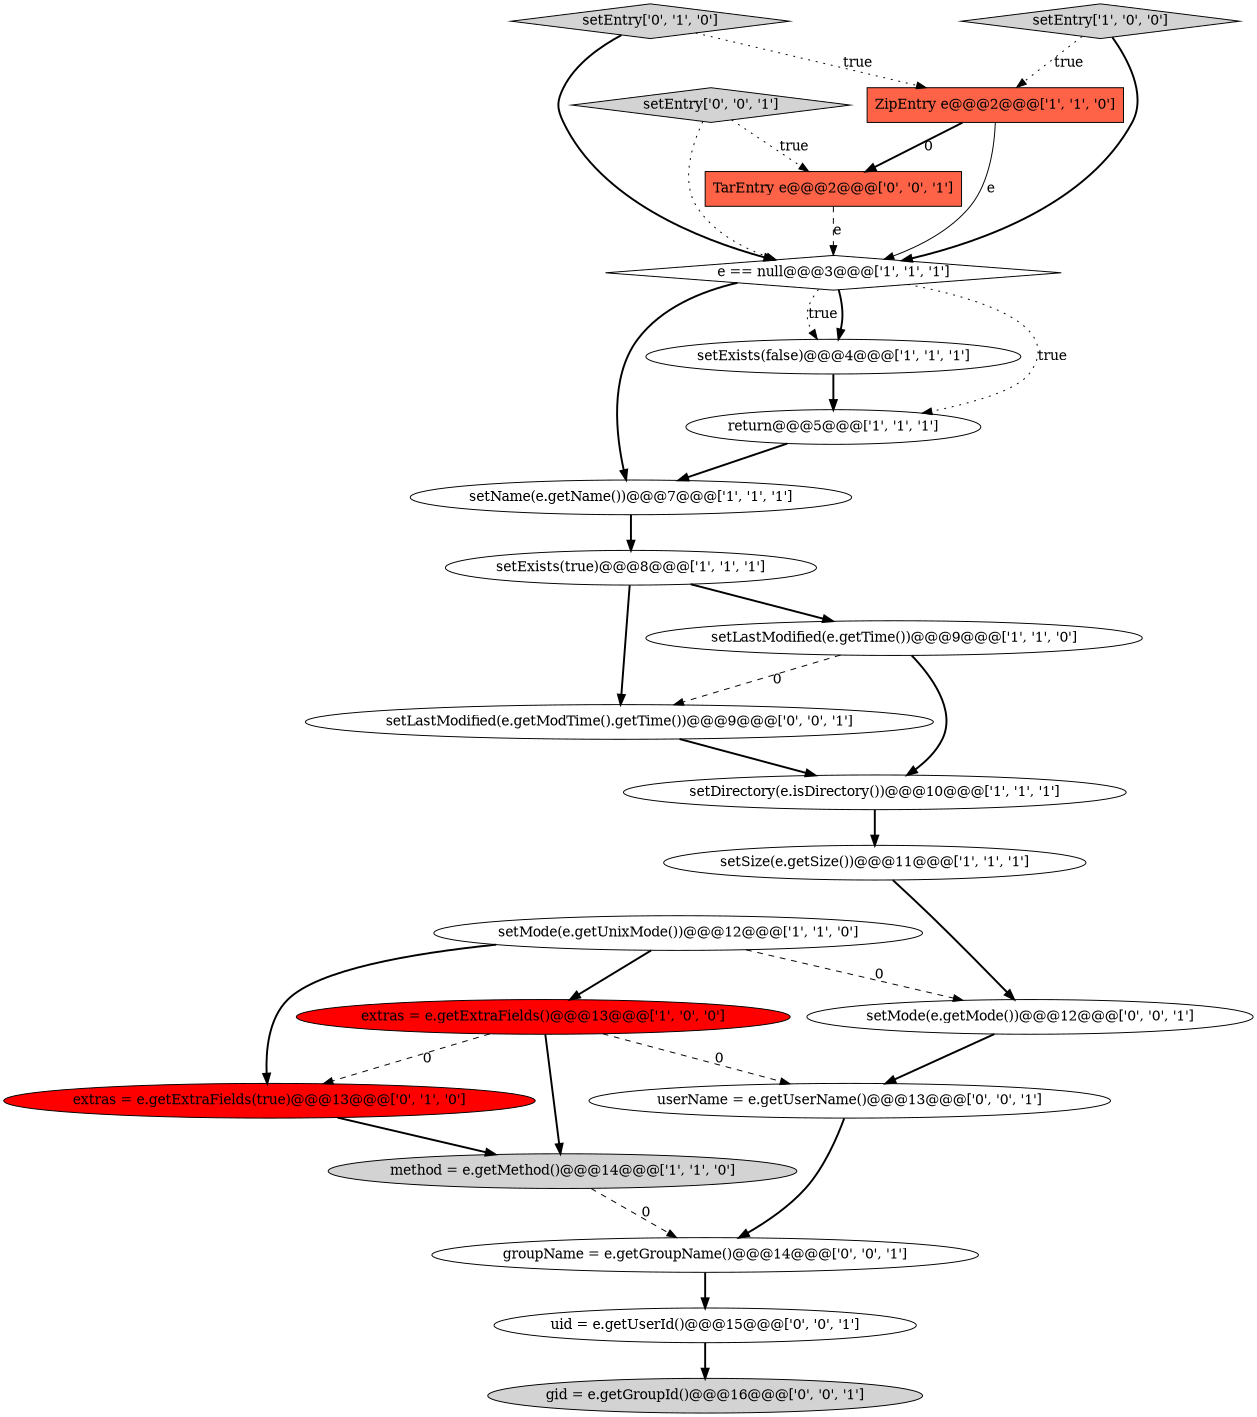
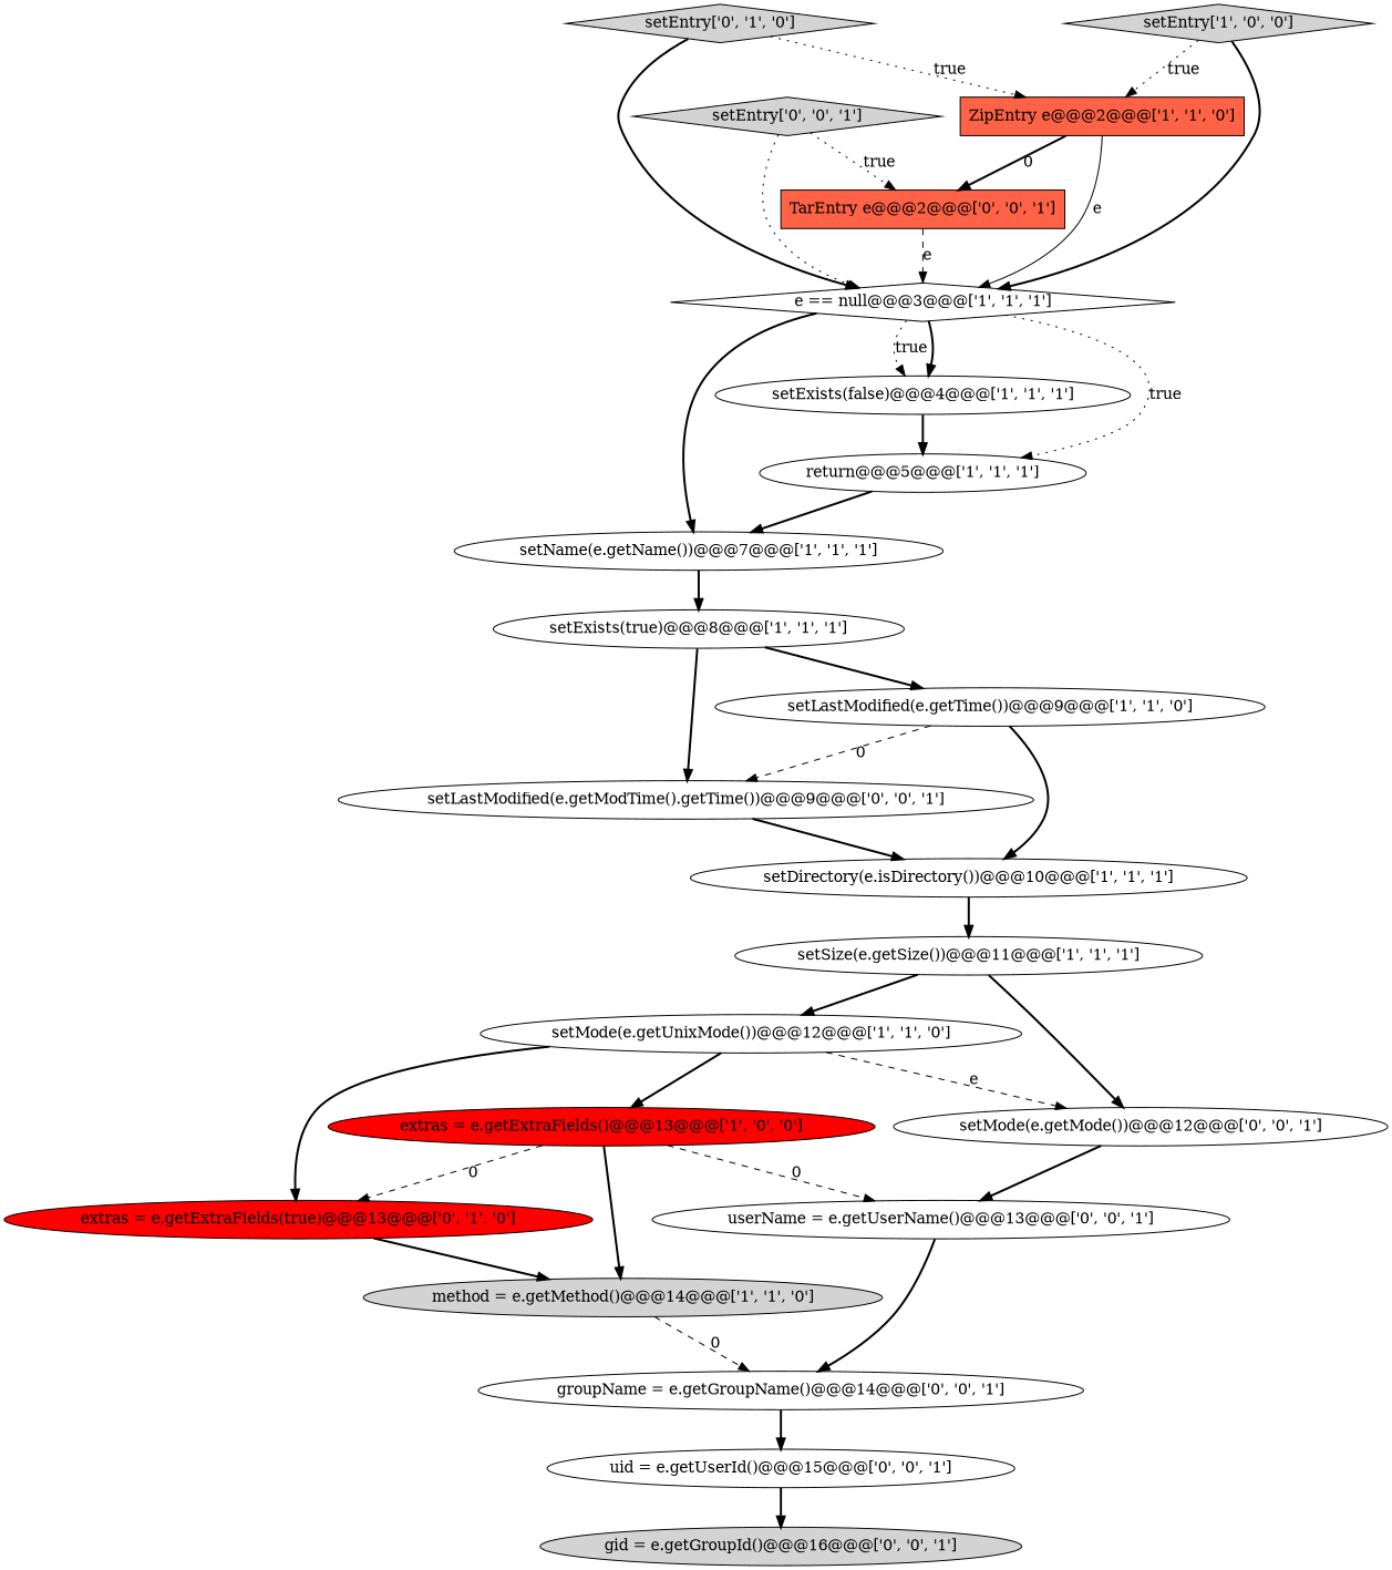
  digraph {
    node [fillcolor=white shape=ellipse style=filled]
    edge [style=bold]
    n1 [label="setMode(e.getUnixMode())@@@12@@@['1', '1', '0']"]
    n2 [fillcolor=red label="extras = e.getExtraFields()@@@13@@@['1', '0', '0']"]
    n3 [fillcolor=red label="extras = e.getExtraFields(true)@@@13@@@['0', '1', '0']"]
    n4 [label="setMode(e.getMode())@@@12@@@['0', '0', '1']"]
    n5 [label="userName = e.getUserName()@@@13@@@['0', '0', '1']"]
    n6 [fillcolor=lightgray label="method = e.getMethod()@@@14@@@['1', '1', '0']"]
    n7 [label="groupName = e.getGroupName()@@@14@@@['0', '0', '1']"]
    n8 [label="uid = e.getUserId()@@@15@@@['0', '0', '1']"]
    n9 [fillcolor=lightgray label="gid = e.getGroupId()@@@16@@@['0', '0', '1']"]
    n10 [label="setLastModified(e.getModTime().getTime())@@@9@@@['0', '0', '1']"]
    n11 [label="setDirectory(e.isDirectory())@@@10@@@['1', '1', '1']"]
    n12 [label="setSize(e.getSize())@@@11@@@['1', '1', '1']"]
    n13 [label="e == null@@@3@@@['1', '1', '1']" shape=diamond]
    n14 [label="setExists(false)@@@4@@@['1', '1', '1']"]
    n15 [label="return@@@5@@@['1', '1', '1']"]
    n16 [label="setName(e.getName())@@@7@@@['1', '1', '1']"]
    n17 [label="setExists(true)@@@8@@@['1', '1', '1']"]
    n18 [fillcolor=tomato label="ZipEntry e@@@2@@@['1', '1', '0']" shape=box]
    n19 [fillcolor=tomato label="TarEntry e@@@2@@@['0', '0', '1']" shape=box]
    n20 [fillcolor=lightgray label="setEntry['0', '1', '0']" shape=diamond]
    n21 [fillcolor=lightgray label="setEntry['1', '0', '0']" shape=diamond]
    n22 [fillcolor=lightgray label="setEntry['0', '0', '1']" shape=diamond]
    n23 [label="setLastModified(e.getTime())@@@9@@@['1', '1', '0']"]
    n1 -> n2
    n1 -> n3
-   n1 -> n4 [label=0 style=dashed]
+   n1 -> n4 [label=e style=dashed]
    n2 -> n3 [label=0 style=dashed]
    n2 -> n5 [label=0 style=dashed]
    n2 -> n6
    n3 -> n6
    n4 -> n5
    n5 -> n7
    n6 -> n7 [label=0 style=dashed]
    n7 -> n8
    n8 -> n9
    n10 -> n11
    n11 -> n12
+   n12 -> n1
    n12 -> n4
    n13 -> n14
    n13 -> n14 [label=true style=dotted]
    n13 -> n15 [label=true style=dotted]
    n13 -> n16
    n14 -> n15
    n15 -> n16
    n16 -> n17
    n17 -> n10
    n17 -> n23
    n18 -> n13 [label=e style=solid]
    n18 -> n19 [label=0]
    n19 -> n13 [label=e style=dashed]
    n20 -> n13
    n20 -> n18 [label=true style=dotted]
    n21 -> n13
    n21 -> n18 [label=true style=dotted]
    n22 -> n13 [style=dotted]
    n22 -> n19 [label=true style=dotted]
    n23 -> n10 [label=0 style=dashed]
    n23 -> n11
  }
